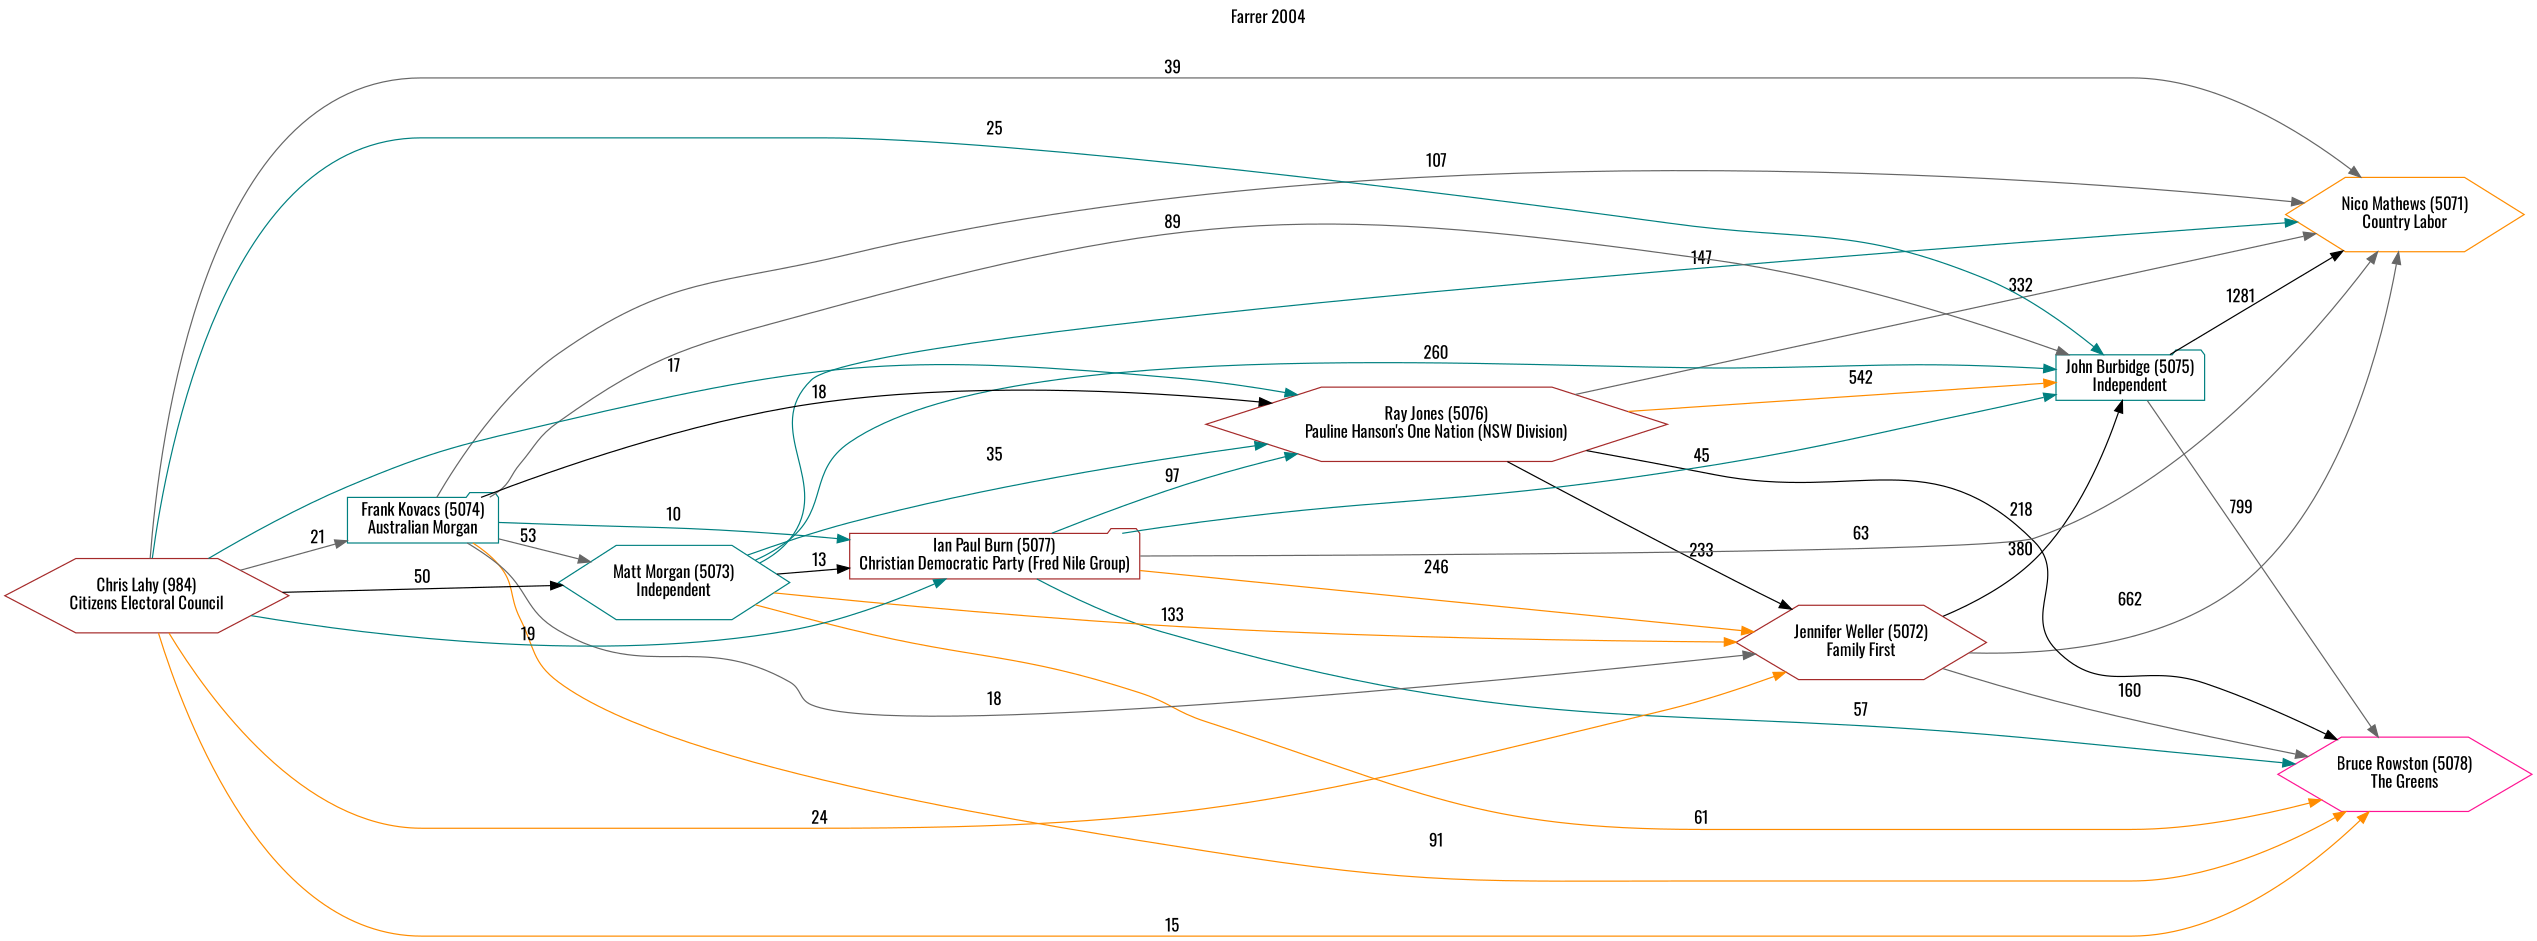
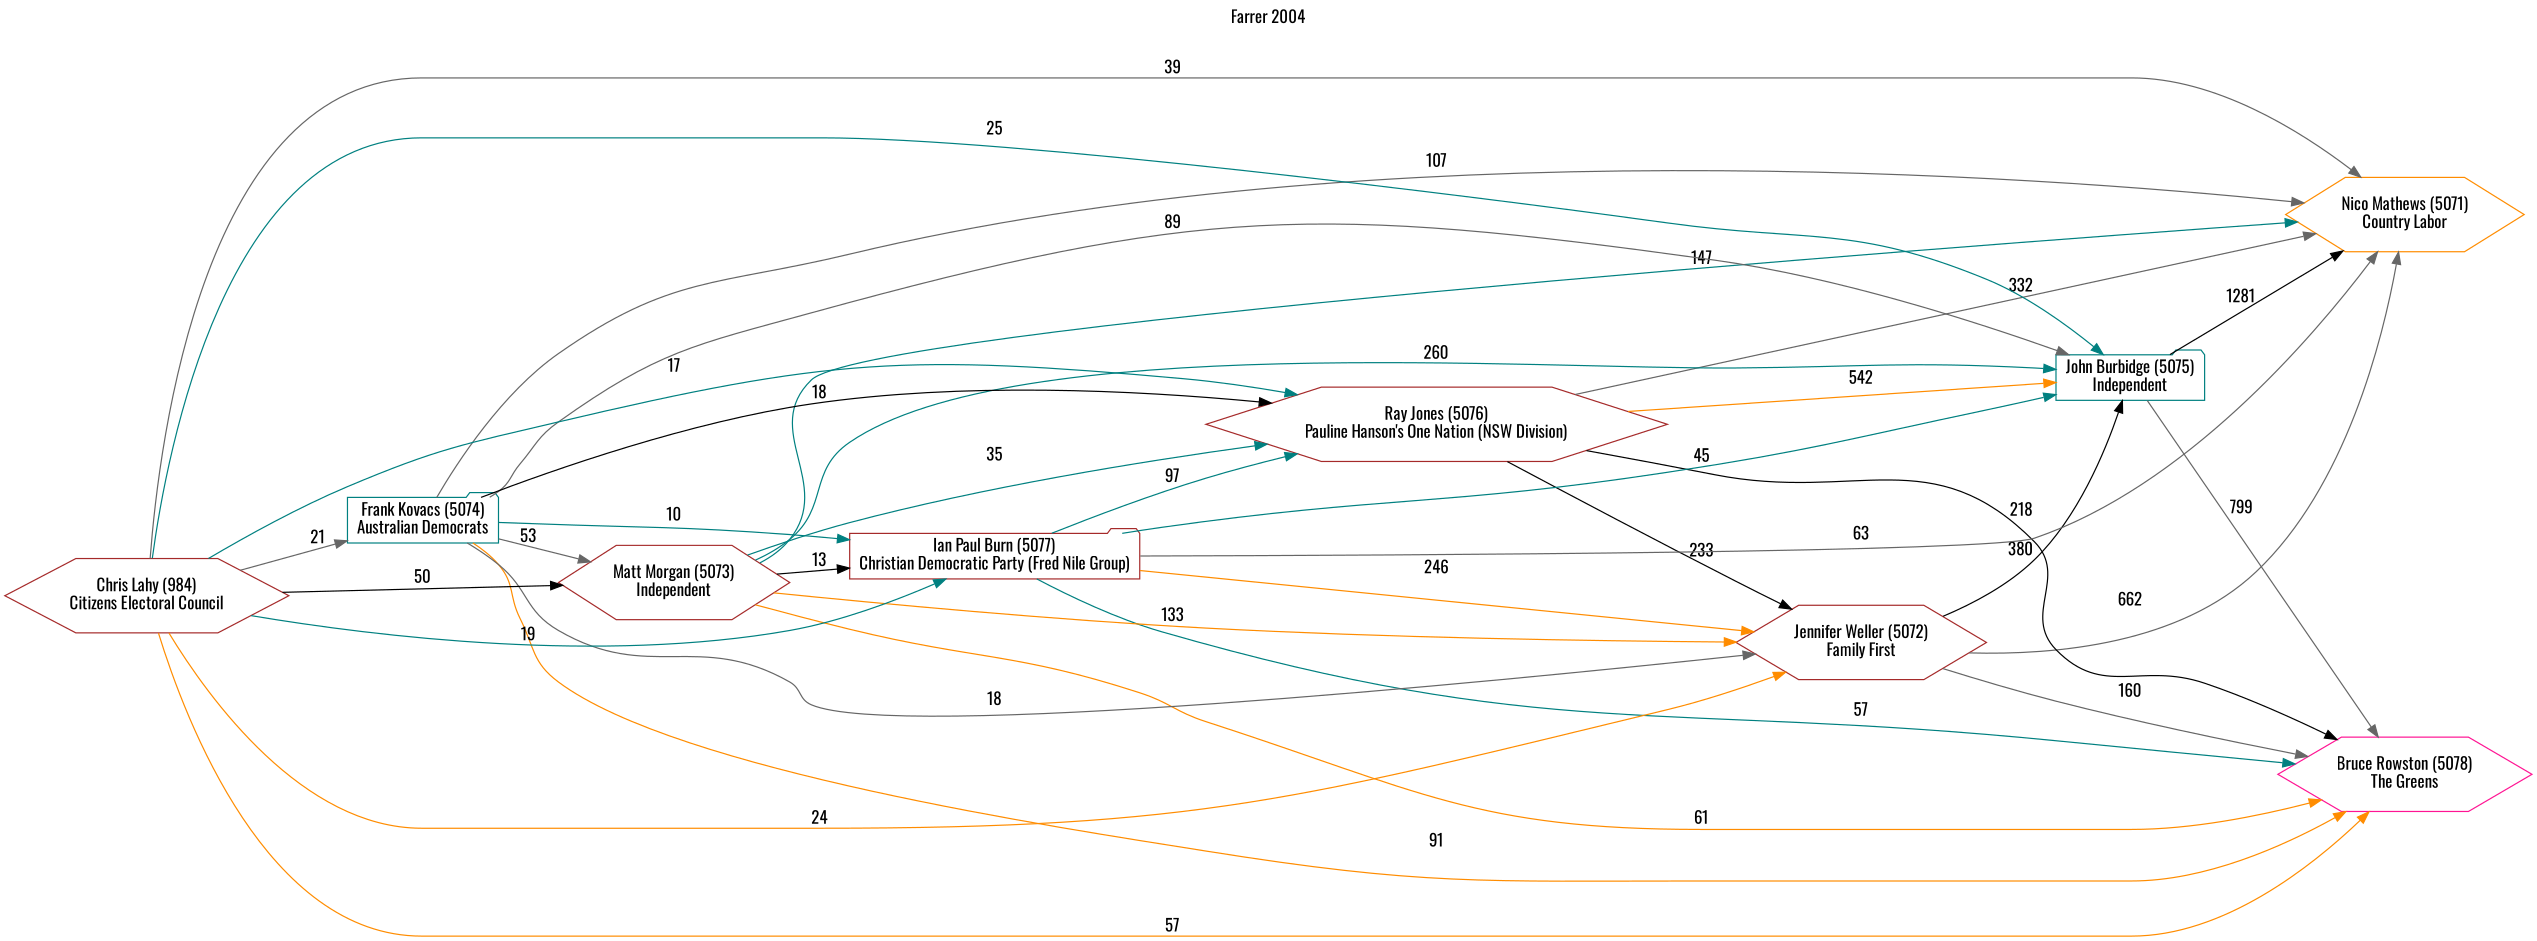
  digraph {
    fontname=Oswald
    label="Farrer 2004"
    labelloc=t
    mclimit=10
    rankdir=LR
    node [color=brown fontname=Oswald shape=hexagon]
    edge [color=gray40 fontname=Oswald]
    n1 [color=darkorange label="Nico Mathews (5071)\nCountry Labor"]
    n2 [color=deeppink label="Bruce Rowston (5078)\nThe Greens"]
    n3 [color=teal label="John Burbidge (5075)\nIndependent" shape=folder]
    n4 [label="Jennifer Weller (5072)\nFamily First"]
    n5 [label="Ray Jones (5076)\nPauline Hanson's One Nation (NSW Division)"]
    n6 [label="Ian Paul Burn (5077)\nChristian Democratic Party (Fred Nile Group)" shape=folder]
-   n7 [color=teal label="Matt Morgan (5073)\nIndependent"]
-   n8 [color=teal label="Frank Kovacs (5074)\nAustralian Morgan" shape=folder]
+   n7 [label="Matt Morgan (5073)\nIndependent"]
+   n8 [color=teal label="Frank Kovacs (5074)\nAustralian Democrats" shape=folder]
    n9 [label="Chris Lahy (984)\nCitizens Electoral Council"]
    n3 -> n1 [color=black label=1281]
    n3 -> n2 [label=799]
    n4 -> n1 [label=662]
    n4 -> n2 [label=160]
    n4 -> n3 [color=black label=380]
    n5 -> n1 [label=332]
    n5 -> n2 [color=black label=218]
    n5 -> n3 [color=darkorange label=542]
    n5 -> n4 [color=black label=233]
    n6 -> n1 [label=63]
    n6 -> n2 [color=teal label=57]
    n6 -> n3 [color=teal label=45]
    n6 -> n4 [color=darkorange label=246]
    n6 -> n5 [color=teal label=97]
    n7 -> n1 [color=teal label=147]
    n7 -> n2 [color=darkorange label=61]
    n7 -> n3 [color=teal label=260]
    n7 -> n4 [color=darkorange label=133]
    n7 -> n5 [color=teal label=35]
    n7 -> n6 [color=black label=13]
    n8 -> n1 [label=107]
    n8 -> n2 [color=darkorange label=91]
    n8 -> n3 [label=89]
    n8 -> n4 [label=18]
    n8 -> n5 [color=black label=18]
    n8 -> n6 [color=teal label=10]
    n8 -> n7 [label=53]
    n9 -> n1 [label=39]
-   n9 -> n2 [color=darkorange label=15]
+   n9 -> n2 [color=darkorange label=57]
    n9 -> n3 [color=teal label=25]
    n9 -> n4 [color=darkorange label=24]
    n9 -> n5 [color=teal label=17]
    n9 -> n6 [color=teal label=19]
    n9 -> n7 [color=black label=50]
    n9 -> n8 [label=21]
  }
